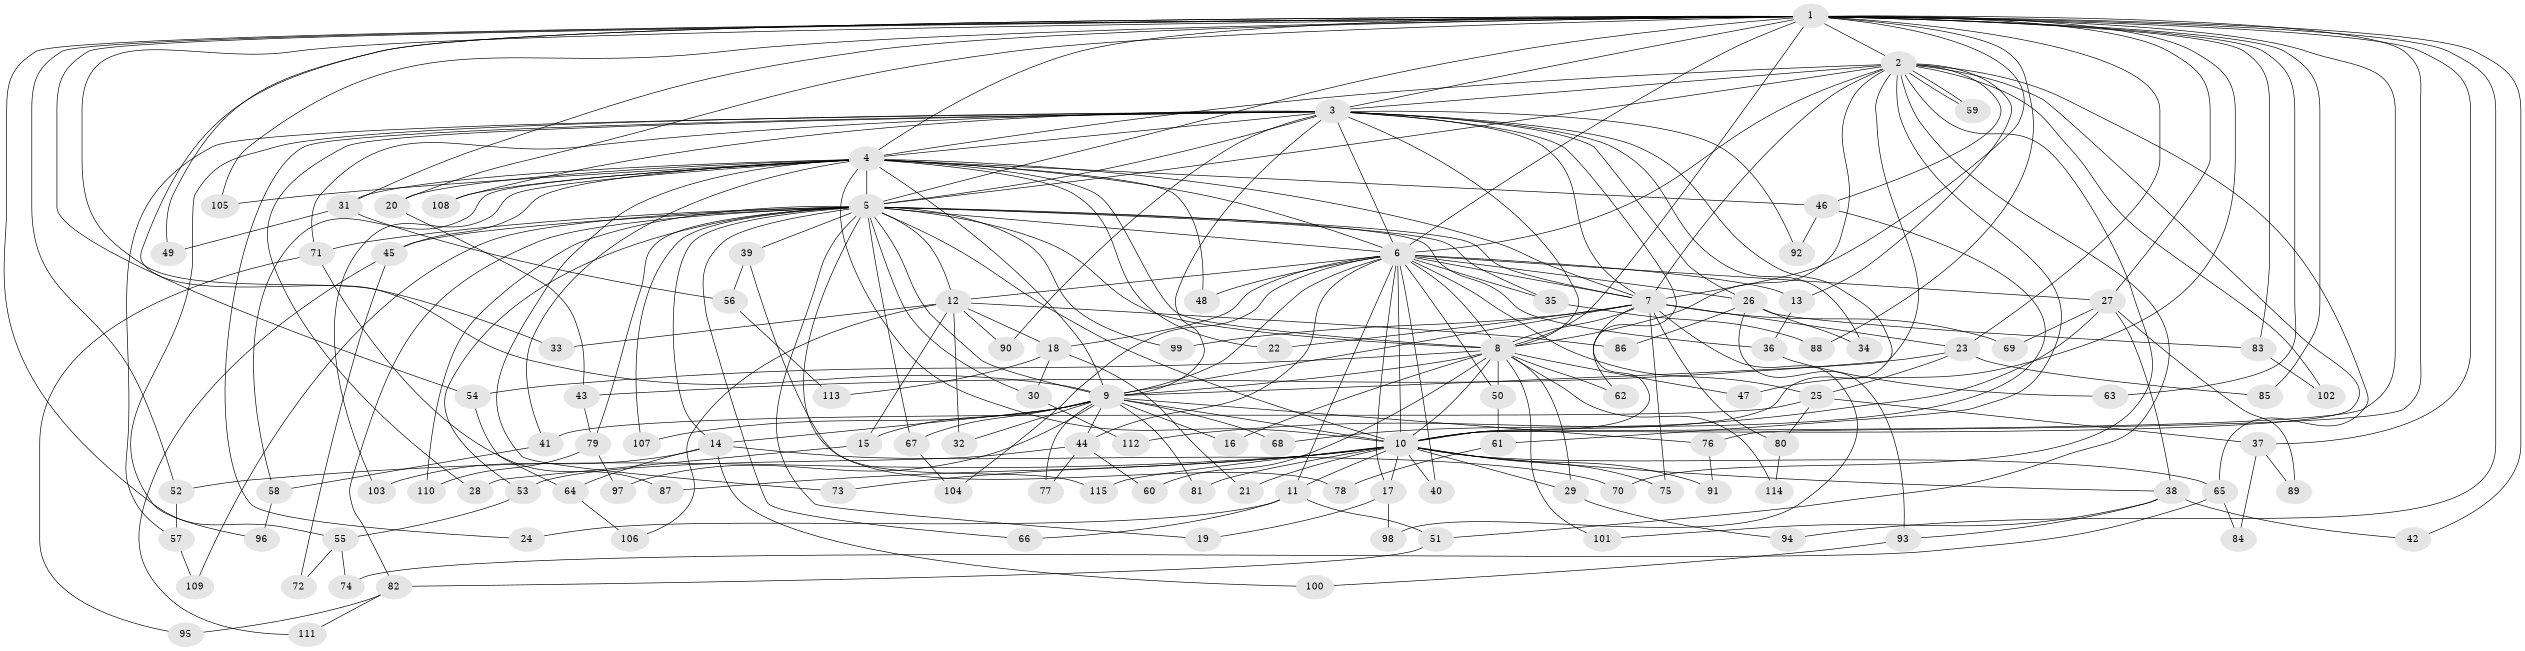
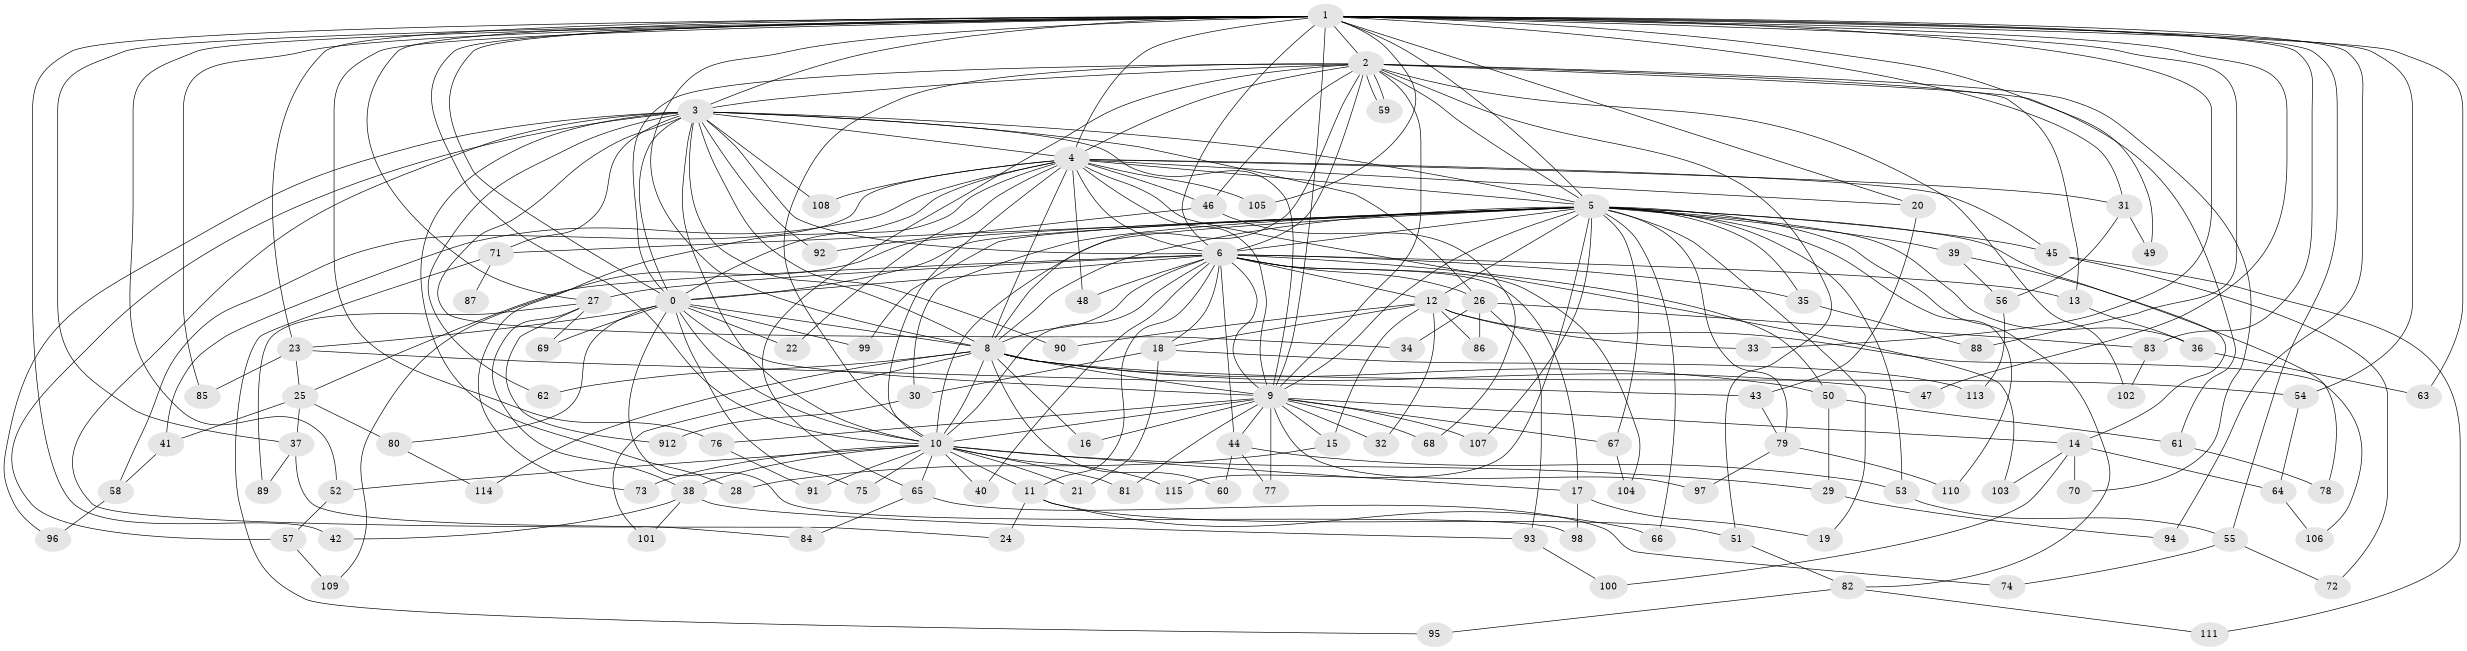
  graph {
    node [color=gray90 style=filled]
    1
    2
    3
    4
    5
    6
-   7
+   7 [label=0]
    8
    9
    10
    20
    23
    27
    31
    33
    37
    42
    47
    49
    52
    54
    55
    63
    76
    83
    85
    88
    94
    105
    13
    46
    51
    59
    61
    65
    70
    102
    24
    26
    28
    34
    57
    62
    71
    90
    92
    96
    108
    22
    41
    45
    48
    58
    73
    103
    12
    14
    19
    30
    35
    36
    39
    53
    66
    67
    79
    82
    99
    107
    109
    110
    115
    11
    17
    18
    25
    40
    44
    50
    104
    69
    75
    80
    98
    16
    29
    60
    101
    114
    15
    32
    68
    77
    81
    97
    21
    38
    87
    91
    43
    89
-   112
+   112 [label=912]
    56
    84
    64
    72
    74
    78
    86
    93
    95
    111
    106
    100
    113
    1 -- 2
    1 -- 3
    1 -- 4
    1 -- 5
    1 -- 6
    1 -- 7
    1 -- 8
    1 -- 9
    1 -- 10
    1 -- 20
    1 -- 23
    1 -- 27
    1 -- 31
    1 -- 33
    1 -- 37
    1 -- 42
    1 -- 47
    1 -- 49
    1 -- 52
    1 -- 54
    1 -- 55
    1 -- 63
    1 -- 76
    1 -- 83
    1 -- 85
    1 -- 88
    1 -- 94
    1 -- 105
    2 -- 3
    2 -- 4
    2 -- 5
    2 -- 6
    2 -- 7
    2 -- 8
    2 -- 9
    2 -- 10
    2 -- 13
    2 -- 46
    2 -- 51
    2 -- 59
    2 -- 59
    2 -- 61
    2 -- 65
    2 -- 70
    2 -- 102
    3 -- 4
    3 -- 5
    3 -- 6
    3 -- 7
    3 -- 8
    3 -- 9
    3 -- 10
    3 -- 24
    3 -- 26
    3 -- 28
    3 -- 34
    3 -- 57
    3 -- 62
    3 -- 71
    3 -- 90
    3 -- 92
    3 -- 96
    3 -- 108
    4 -- 5
    4 -- 6
    4 -- 7
    4 -- 8
    4 -- 9
    4 -- 10
    4 -- 20
    4 -- 31
    4 -- 105
    4 -- 46
    4 -- 108
    4 -- 22
    4 -- 41
    4 -- 45
    4 -- 48
    4 -- 58
    4 -- 73
    4 -- 103
    5 -- 6
    5 -- 7
    5 -- 8
    5 -- 9
    5 -- 10
    5 -- 71
    5 -- 45
    5 -- 12
    5 -- 14
    5 -- 19
    5 -- 30
    5 -- 35
    5 -- 36
    5 -- 39
    5 -- 53
    5 -- 66
    5 -- 67
    5 -- 79
    5 -- 82
    5 -- 99
    5 -- 107
    5 -- 109
    5 -- 110
    5 -- 115
    6 -- 7
    6 -- 8
    6 -- 9
    6 -- 10
    6 -- 27
    6 -- 13
    6 -- 26
    6 -- 48
    6 -- 12
    6 -- 35
    6 -- 11
    6 -- 17
    6 -- 18
    6 -- 25
    6 -- 40
    6 -- 44
    6 -- 50
    6 -- 104
    7 -- 8
    7 -- 9
    7 -- 10
    7 -- 23
    7 -- 22
    7 -- 99
    7 -- 69
    7 -- 75
    7 -- 80
    7 -- 98
    8 -- 9
    8 -- 10
    8 -- 47
    8 -- 54
    8 -- 62
    8 -- 50
    8 -- 16
-   8 -- 29
+   50 -- 29
    8 -- 60
    8 -- 101
    8 -- 114
    9 -- 10
    9 -- 76
    9 -- 14
    9 -- 67
    9 -- 107
    9 -- 44
    9 -- 16
    9 -- 15
    9 -- 32
    9 -- 68
    9 -- 77
    9 -- 81
    9 -- 97
    10 -- 52
    10 -- 65
    10 -- 73
    10 -- 115
    10 -- 11
    10 -- 17
    10 -- 40
    10 -- 75
    10 -- 29
    10 -- 81
    10 -- 21
    10 -- 38
-   10 -- 87
    10 -- 91
    20 -- 43
    23 -- 85
    23 -- 25
    23 -- 43
    27 -- 69
    27 -- 38
    27 -- 89
    27 -- 112
    31 -- 49
    31 -- 56
    37 -- 89
    37 -- 84
    52 -- 57
    54 -- 64
    55 -- 72
    55 -- 74
    76 -- 91
    83 -- 102
    13 -- 36
    46 -- 92
    46 -- 68
    51 -- 82
    61 -- 78
    65 -- 84
    65 -- 74
    26 -- 83
    26 -- 34
    26 -- 86
    26 -- 93
    57 -- 109
    71 -- 87
    71 -- 95
    41 -- 58
    45 -- 72
    45 -- 111
    58 -- 96
    12 -- 33
    12 -- 90
    12 -- 18
    12 -- 15
    12 -- 32
    12 -- 86
    12 -- 106
    14 -- 70
    14 -- 103
    14 -- 64
    14 -- 100
    30 -- 112
    35 -- 88
    36 -- 63
    39 -- 56
    39 -- 78
    53 -- 55
    67 -- 104
    79 -- 110
    79 -- 97
    82 -- 95
    82 -- 111
    11 -- 51
    11 -- 24
    11 -- 66
    17 -- 19
    17 -- 98
    18 -- 30
    18 -- 21
    18 -- 113
    25 -- 37
    25 -- 41
    25 -- 80
    44 -- 53
    44 -- 60
    44 -- 77
    50 -- 61
    80 -- 114
    29 -- 94
    15 -- 28
    38 -- 42
    38 -- 101
    38 -- 93
    43 -- 79
    56 -- 113
    64 -- 106
    93 -- 100
  }
